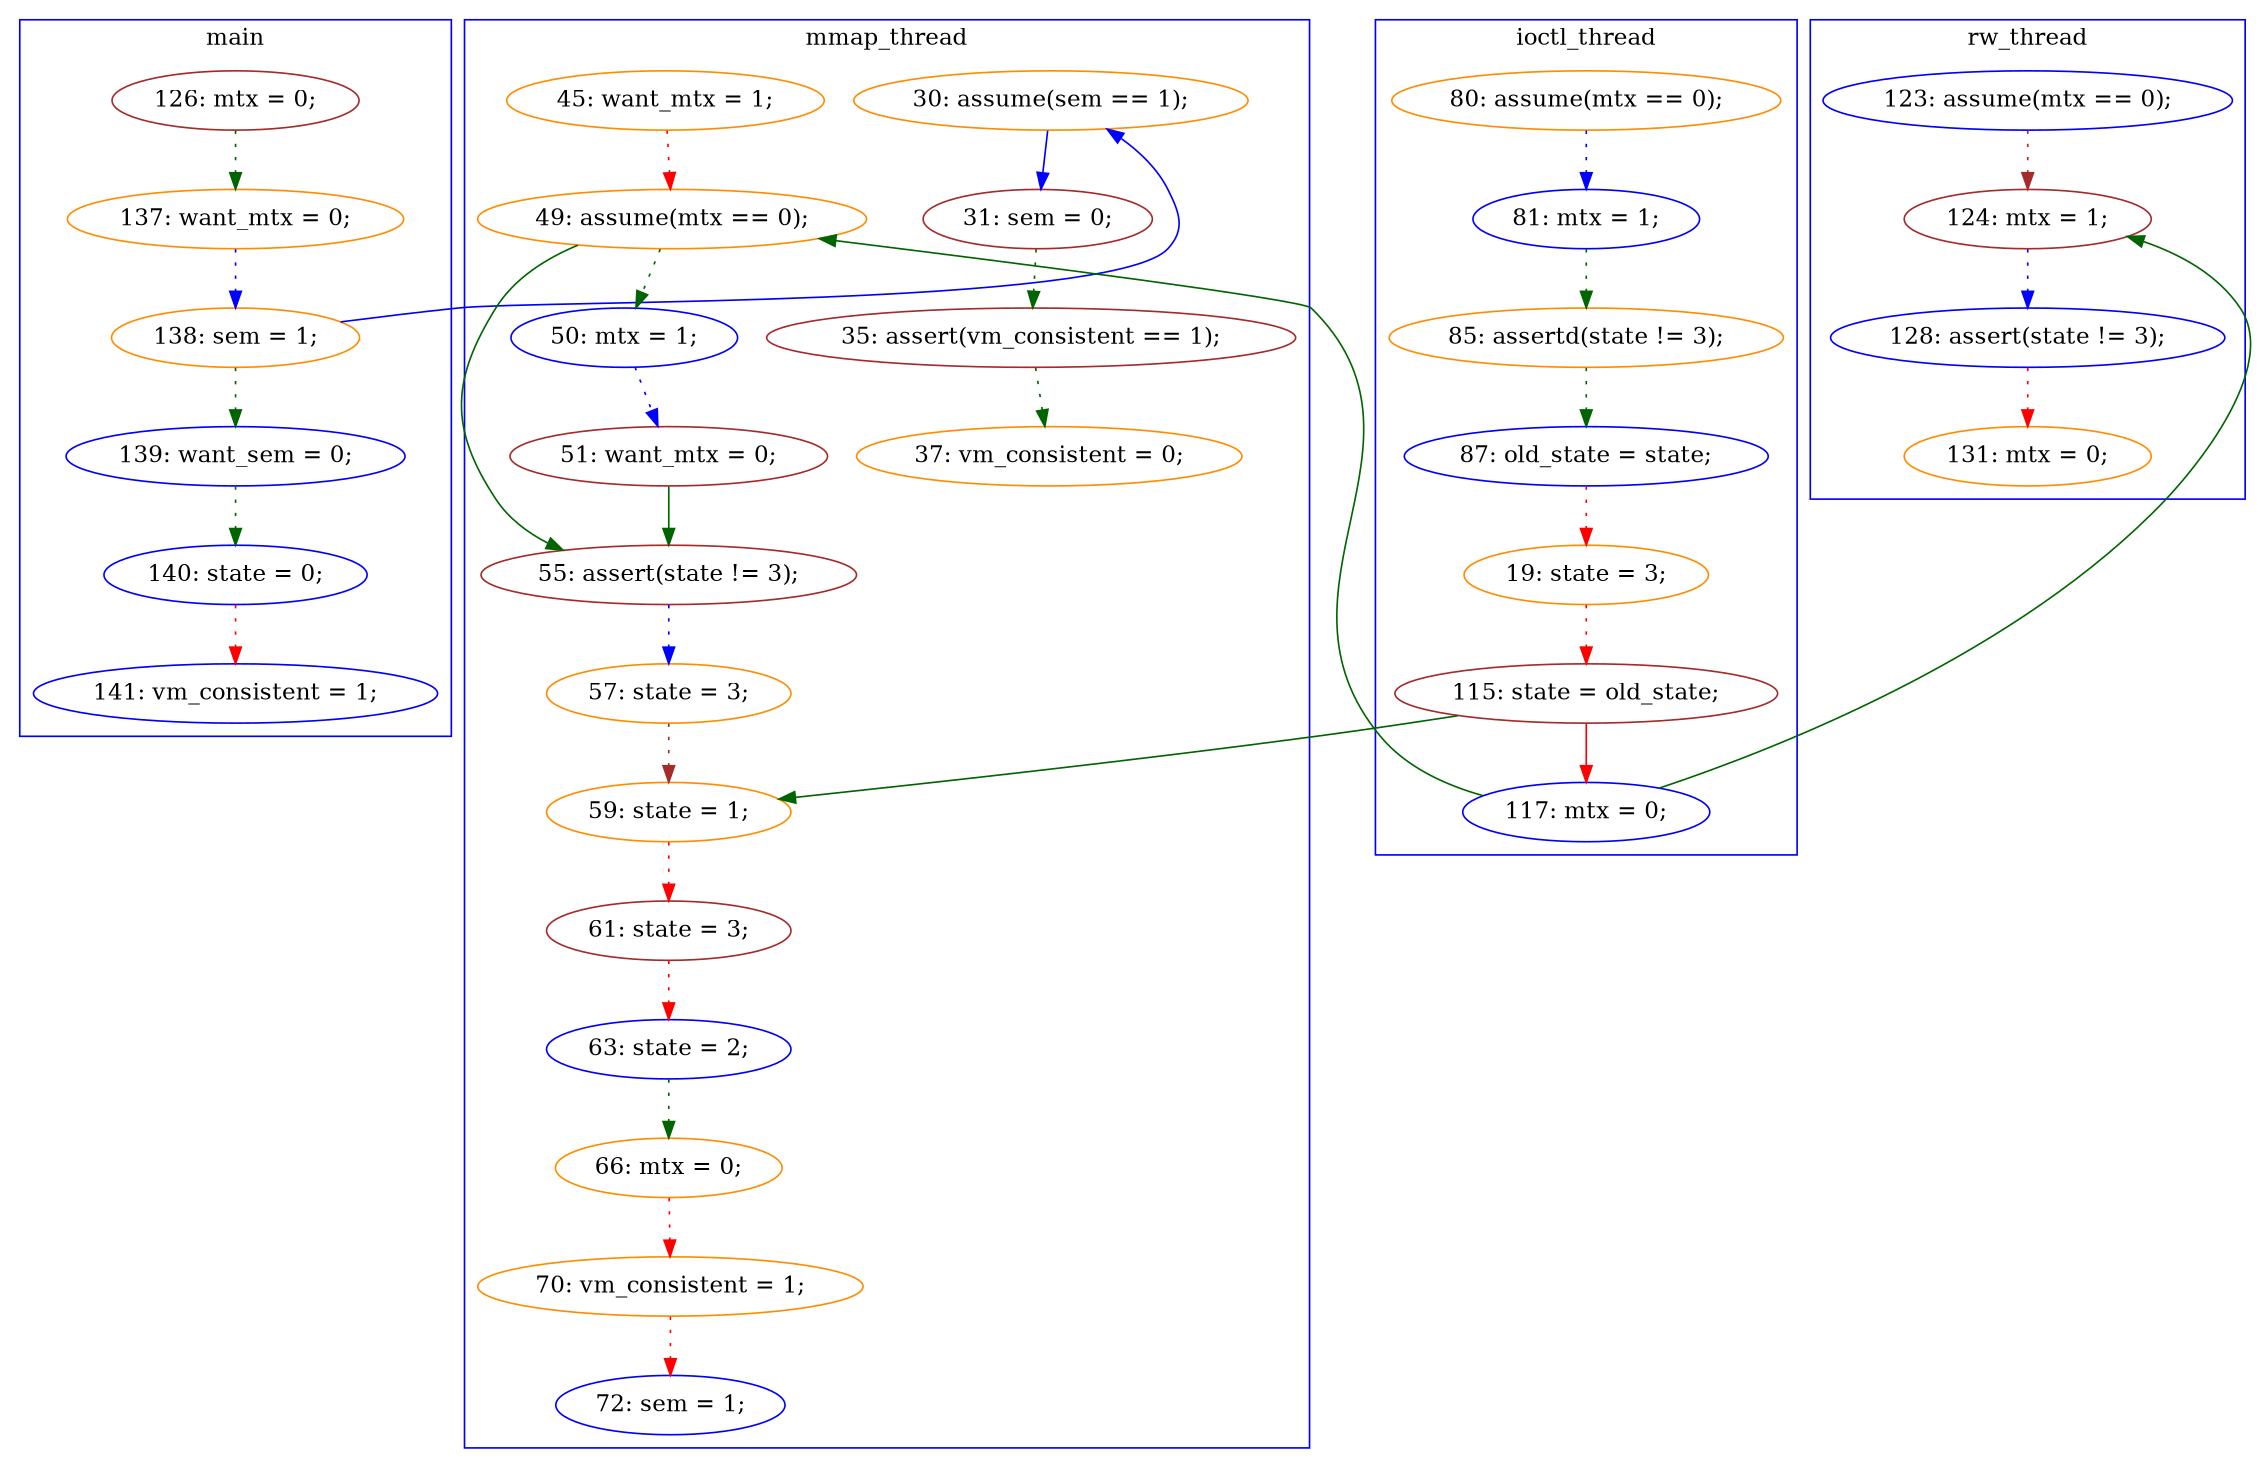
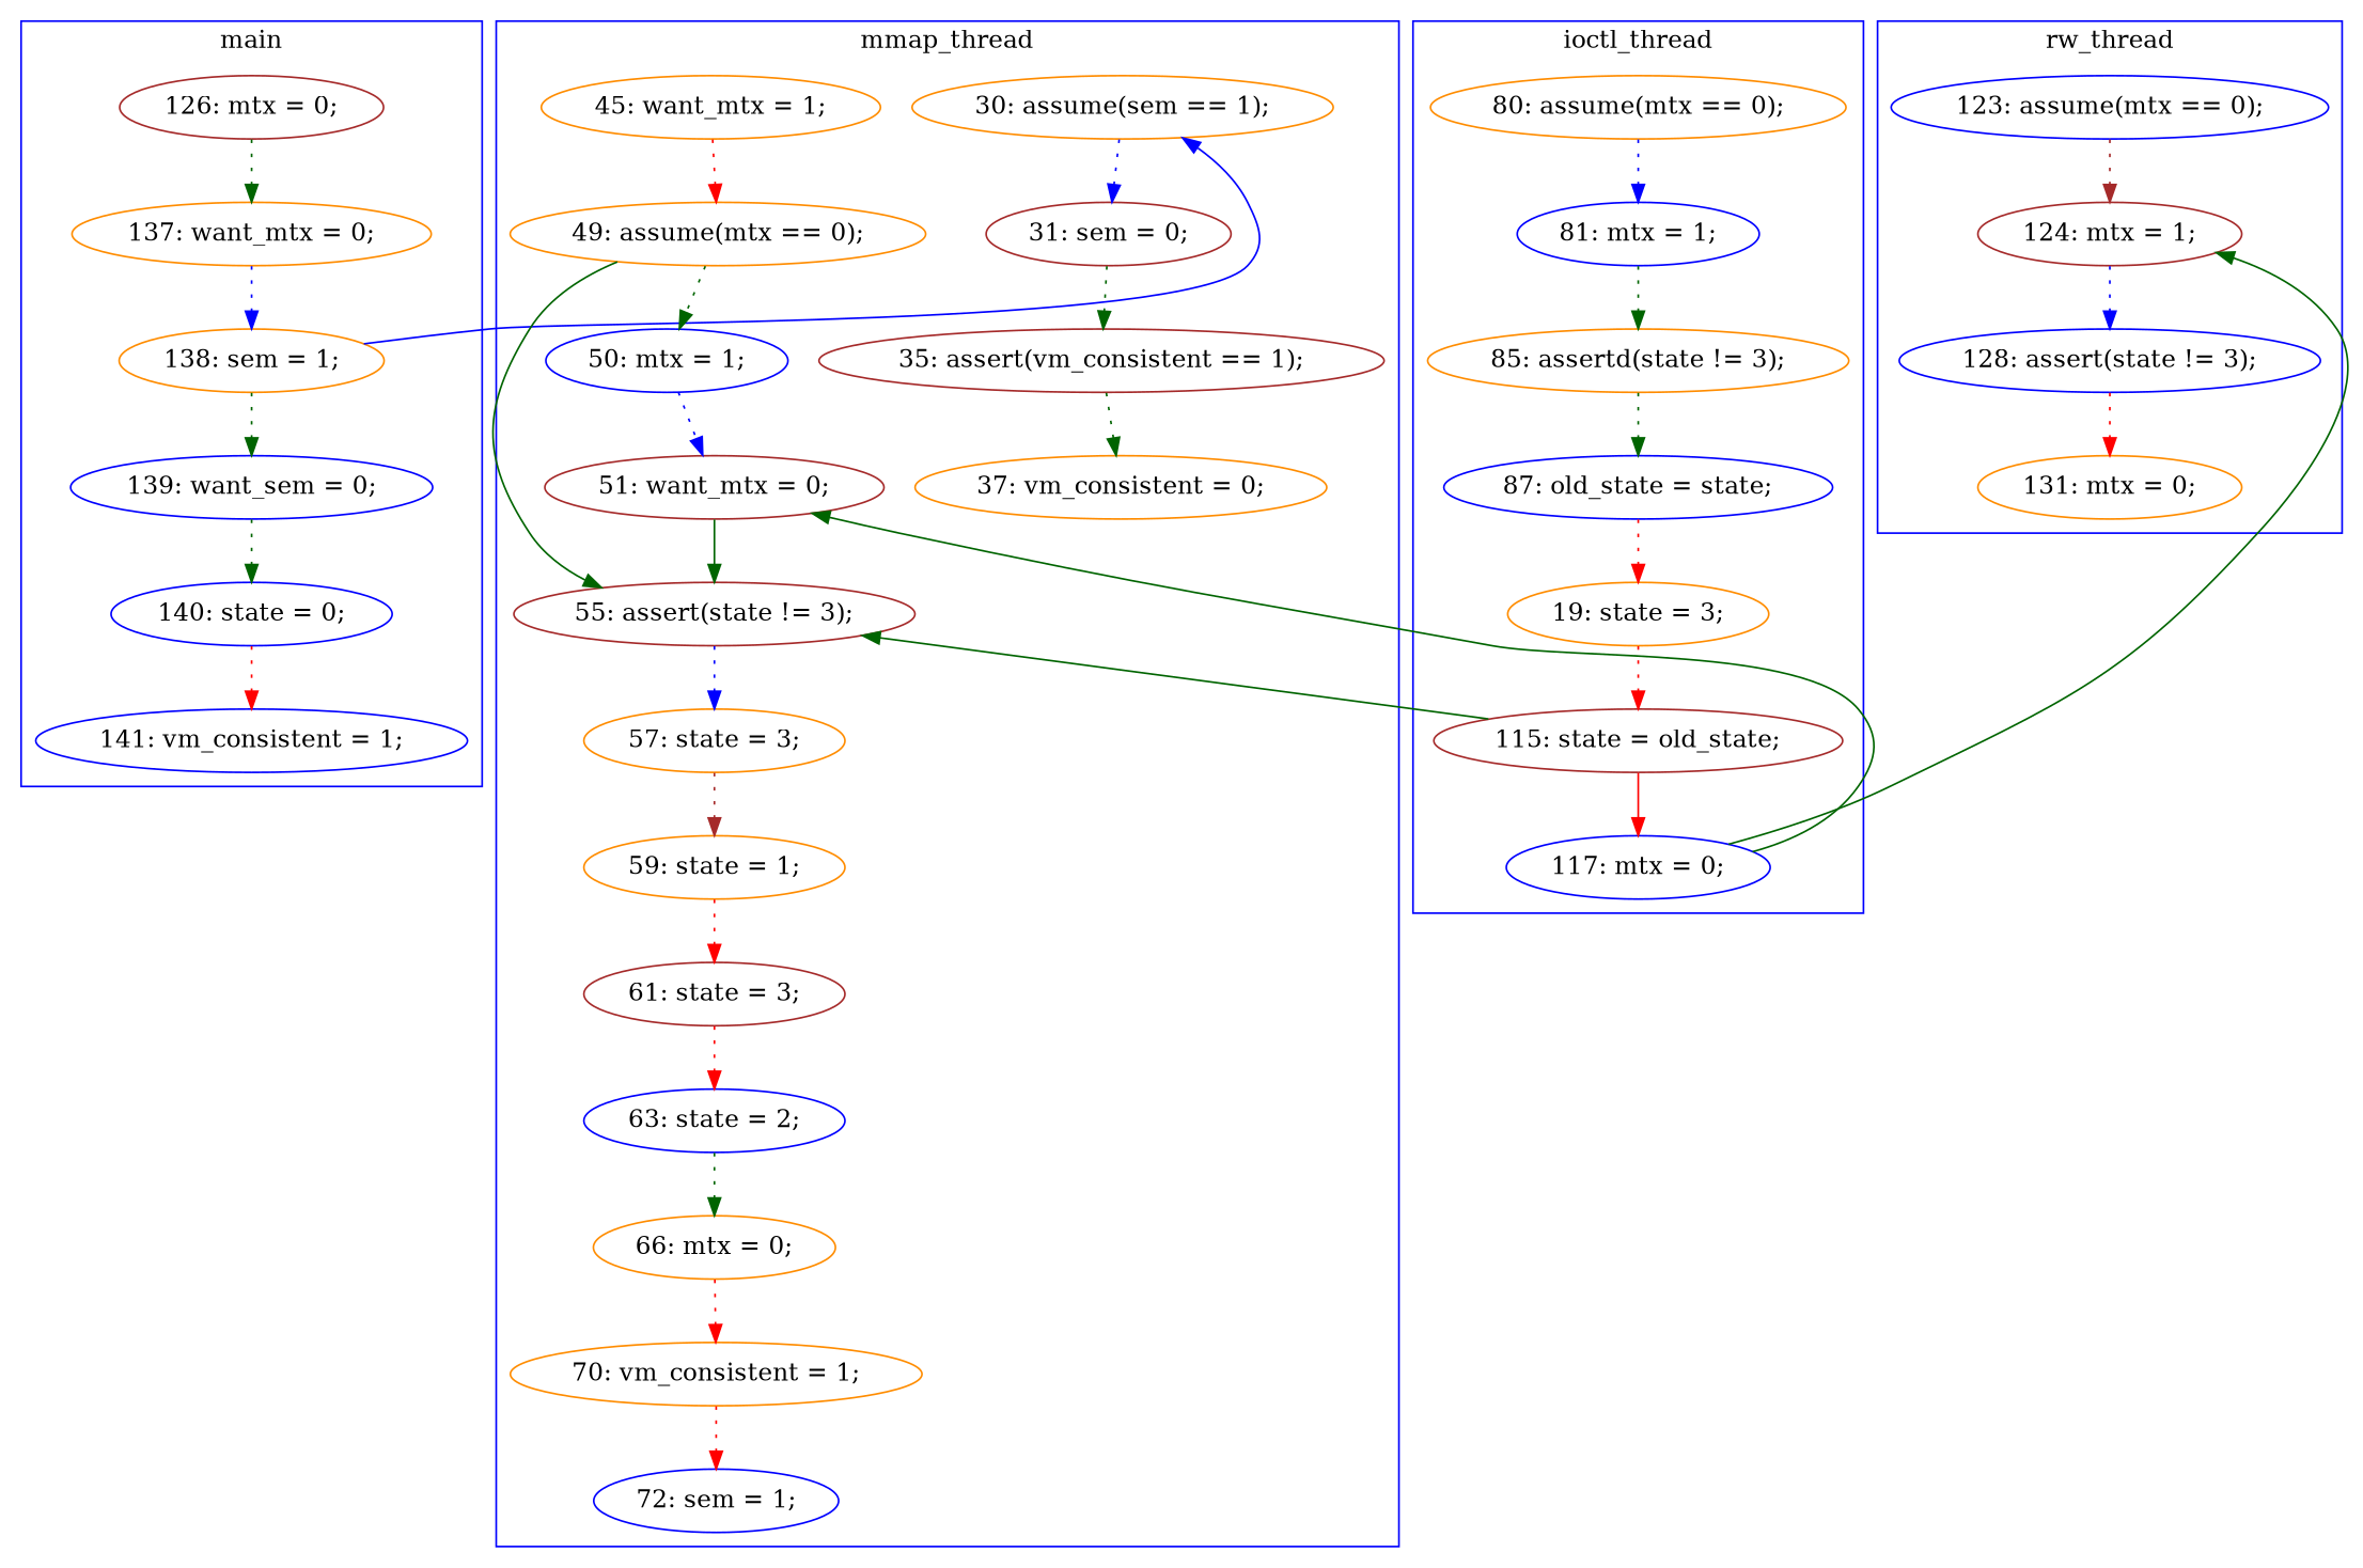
  digraph {
    fontname="DejaVu Serif"
    node [color=darkorange fontname="DejaVu Serif"]
    edge [color=darkgreen fontname="DejaVu Serif" style=dotted]
    n1 [label="138: sem = 1;"]
    n2 [color=brown label="126: mtx = 0;"]
    n3 [label="137: want_mtx = 0;"]
    n4 [color=blue label="140: state = 0;"]
    n5 [color=blue label="141: vm_consistent = 1;"]
    n6 [color=blue label="139: want_sem = 0;"]
    n7 [color=blue label="128: assert(state != 3);"]
    n8 [label="131: mtx = 0;"]
    n9 [color=brown label="124: mtx = 1;"]
    n10 [color=blue label="123: assume(mtx == 0);"]
    n11 [color=brown label="115: state = old_state;"]
    n12 [color=blue label="81: mtx = 1;"]
    n13 [label="85: assertd(state != 3);"]
    n14 [color=blue label="87: old_state = state;"]
    n15 [label="19: state = 3;"]
    n16 [label="80: assume(mtx == 0);"]
    n17 [color=blue label="117: mtx = 0;"]
    n18 [label="70: vm_consistent = 1;"]
    n19 [color=blue label="72: sem = 1;"]
    n20 [color=brown label="55: assert(state != 3);"]
    n21 [label="30: assume(sem == 1);"]
    n22 [color=brown label="31: sem = 0;"]
    n23 [color=brown label="51: want_mtx = 0;"]
    n24 [label="59: state = 1;"]
    n25 [color=brown label="61: state = 3;"]
    n26 [label="49: assume(mtx == 0);"]
    n27 [color=blue label="50: mtx = 1;"]
    n28 [color=brown label="35: assert(vm_consistent == 1);"]
    n29 [label="37: vm_consistent = 0;"]
    n30 [label="57: state = 3;"]
    n31 [color=blue label="63: state = 2;"]
    n32 [label="66: mtx = 0;"]
    n33 [label="45: want_mtx = 1;"]
    subgraph cluster_1 {
      color=blue
      label=main
      n1
      n2
      n3
      n4
      n5
      n6
    }
    subgraph cluster_2 {
      color=blue
      label=rw_thread
      n7
      n8
      n9
      n10
    }
    subgraph cluster_3 {
      color=blue
      label=ioctl_thread
      n11
      n12
      n13
      n14
      n15
      n16
      n17
    }
    subgraph cluster_4 {
      color=blue
      label=mmap_thread
      n18
      n19
      n20
      n21
      n22
      n23
      n24
      n25
      n26
      n27
      n28
      n29
      n30
      n31
      n32
      n33
    }
    n1 -> n6
    n1 -> n21 [color=blue constraint=false style=""]
    n2 -> n3
    n3 -> n1 [color=blue]
    n4 -> n5 [color=red]
    n6 -> n4
    n7 -> n8 [color=red]
    n9 -> n7 [color=blue]
    n10 -> n9 [color=brown]
    n11 -> n17 [color=red style=""]
-   n11 -> n24 [constraint=false style=""]
+   n11 -> n20 [constraint=false style=""]
    n12 -> n13
    n13 -> n14
    n14 -> n15 [color=red]
    n15 -> n11 [color=red]
    n16 -> n12 [color=blue]
    n17 -> n9 [constraint=false style=""]
-   n17 -> n26 [constraint=false style=""]
+   n17 -> n23 [constraint=false style=""]
    n18 -> n19 [color=red]
    n20 -> n30 [color=blue]
-   n21 -> n22 [color=blue style=solid]
+   n21 -> n22 [color=blue]
    n22 -> n28
    n23 -> n20 [style=solid]
    n24 -> n25 [color=red]
    n25 -> n31 [color=red]
    n26 -> n20 [style=""]
    n26 -> n27
    n27 -> n23 [color=blue]
    n28 -> n29
    n30 -> n24 [color=brown]
    n31 -> n32
    n32 -> n18 [color=red]
    n33 -> n26 [color=red]
  }
